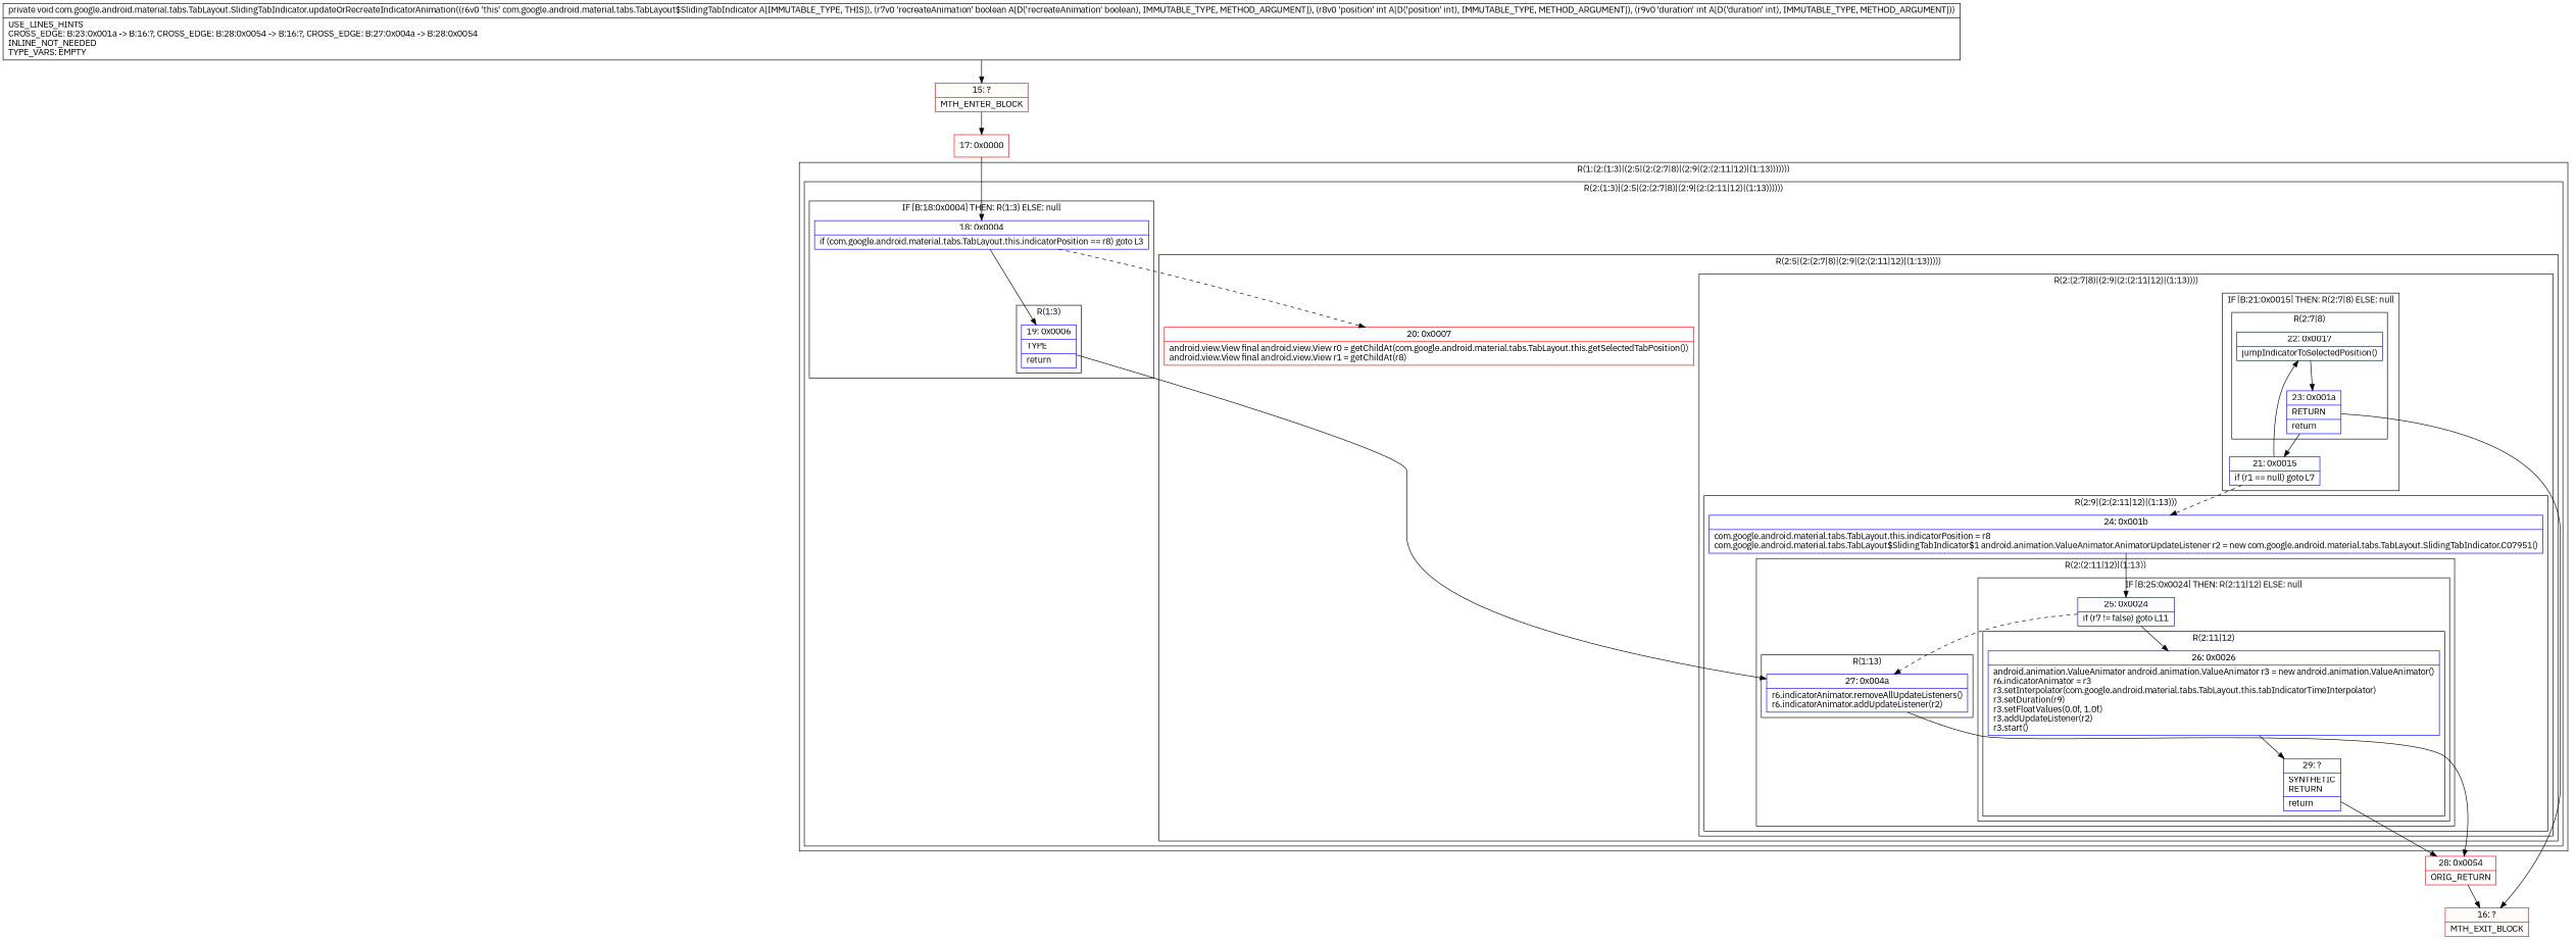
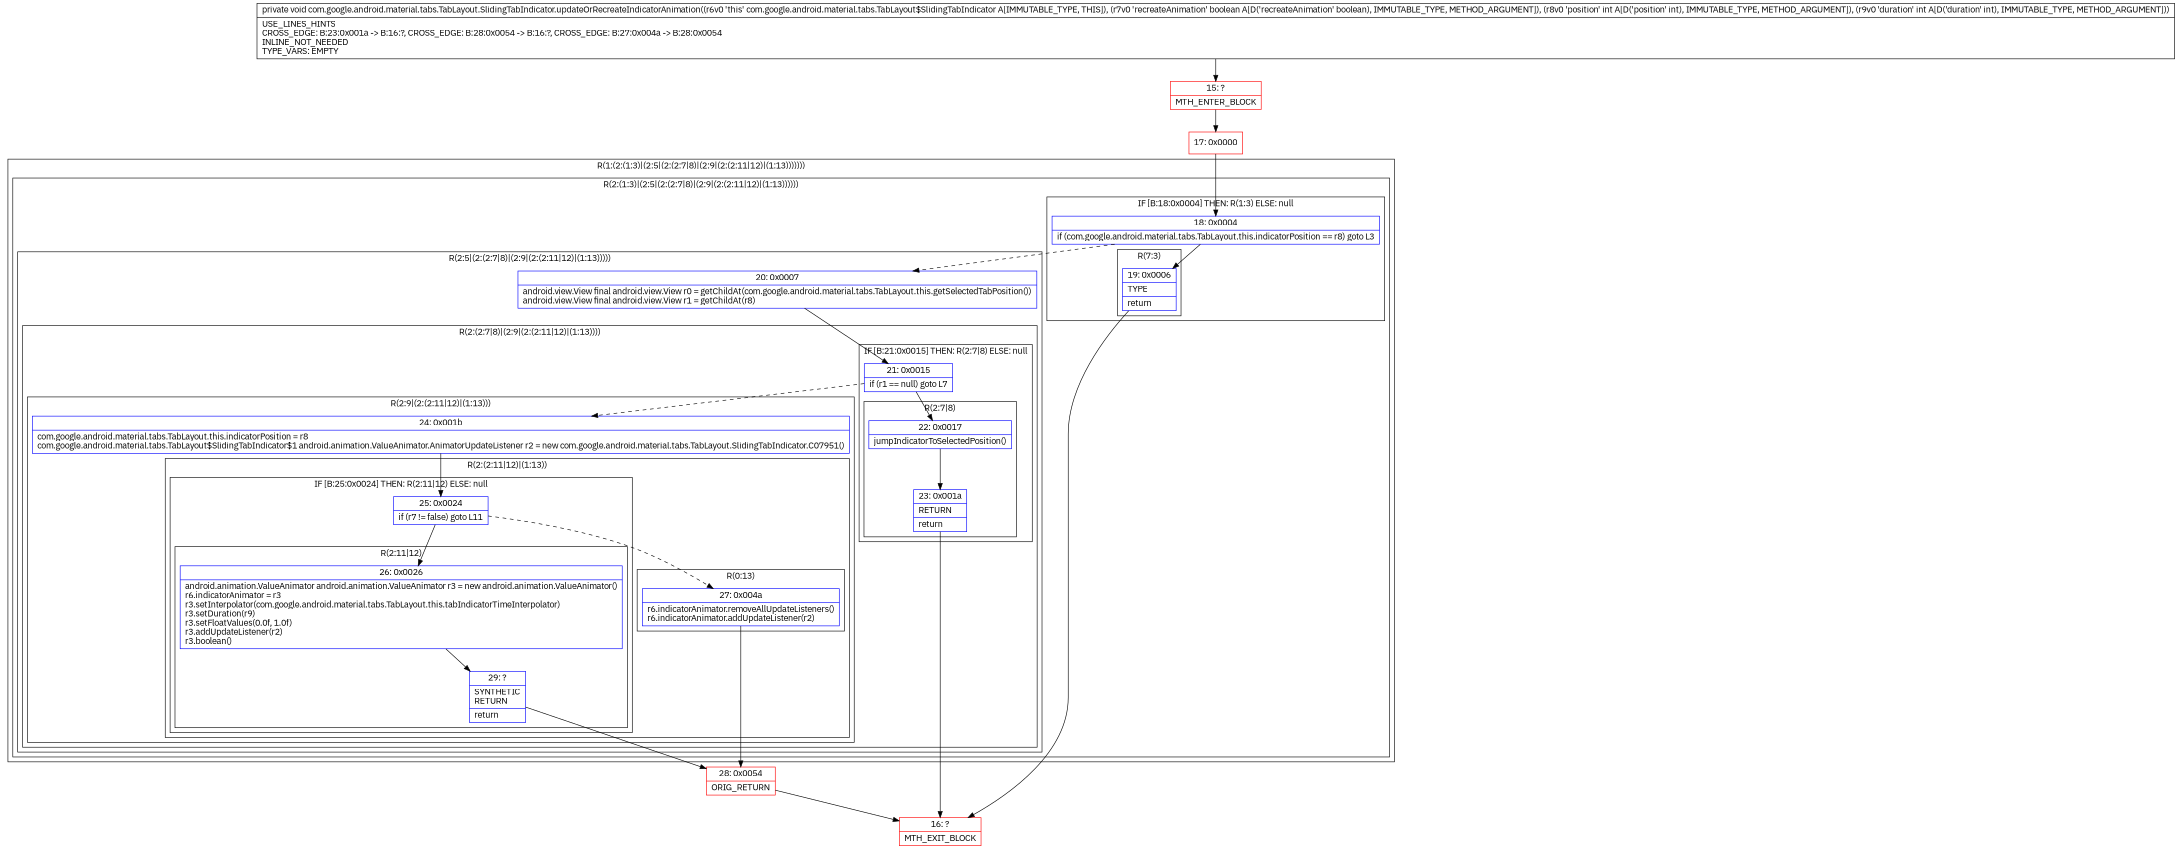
  digraph {
    fontname="IBM Plex Sans"
    node [color=blue fontname="IBM Plex Sans" shape=record]
    edge [fontname="IBM Plex Sans"]
    n1 [label="{19\:\ 0x0006|TYPE\l|return\l}"]
    n2 [label="{18\:\ 0x0004|if (com.google.android.material.tabs.TabLayout.this.indicatorPosition == r8) goto L3\l}"]
    n3 [label="{22\:\ 0x0017|jumpIndicatorToSelectedPosition()\l}"]
    n4 [label="{23\:\ 0x001a|RETURN\l|return\l}"]
    n5 [label="{21\:\ 0x0015|if (r1 == null) goto L7\l}"]
-   n6 [label="{26\:\ 0x0026|android.animation.ValueAnimator android.animation.ValueAnimator r3 = new android.animation.ValueAnimator()\lr6.indicatorAnimator = r3\lr3.setInterpolator(com.google.android.material.tabs.TabLayout.this.tabIndicatorTimeInterpolator)\lr3.setDuration(r9)\lr3.setFloatValues(0.0f, 1.0f)\lr3.addUpdateListener(r2)\lr3.start()\l}"]
+   n6 [label="{26\:\ 0x0026|android.animation.ValueAnimator android.animation.ValueAnimator r3 = new android.animation.ValueAnimator()\lr6.indicatorAnimator = r3\lr3.setInterpolator(com.google.android.material.tabs.TabLayout.this.tabIndicatorTimeInterpolator)\lr3.setDuration(r9)\lr3.setFloatValues(0.0f, 1.0f)\lr3.addUpdateListener(r2)\lr3.boolean()\l}"]
    n7 [label="{29\:\ ?|SYNTHETIC\lRETURN\l|return\l}"]
    n8 [label="{25\:\ 0x0024|if (r7 != false) goto L11\l}"]
    n9 [label="{27\:\ 0x004a|r6.indicatorAnimator.removeAllUpdateListeners()\lr6.indicatorAnimator.addUpdateListener(r2)\l}"]
    n10 [label="{24\:\ 0x001b|com.google.android.material.tabs.TabLayout.this.indicatorPosition = r8\lcom.google.android.material.tabs.TabLayout$SlidingTabIndicator$1 android.animation.ValueAnimator.AnimatorUpdateListener r2 = new com.google.android.material.tabs.TabLayout.SlidingTabIndicator.C07951()\l}"]
-   n11 [color=red label="{20\:\ 0x0007|android.view.View final android.view.View r0 = getChildAt(com.google.android.material.tabs.TabLayout.this.getSelectedTabPosition())\landroid.view.View final android.view.View r1 = getChildAt(r8)\l}"]
+   n11 [label="{20\:\ 0x0007|android.view.View final android.view.View r0 = getChildAt(com.google.android.material.tabs.TabLayout.this.getSelectedTabPosition())\landroid.view.View final android.view.View r1 = getChildAt(r8)\l}"]
    n12 [color=red label="{16\:\ ?|MTH_EXIT_BLOCK\l}"]
    n13 [color=red label="{28\:\ 0x0054|ORIG_RETURN\l}"]
    n14 [color=red label="{15\:\ ?|MTH_ENTER_BLOCK\l}"]
    n15 [color=red label="{17\:\ 0x0000}"]
    n16 [label="{private void com.google.android.material.tabs.TabLayout.SlidingTabIndicator.updateOrRecreateIndicatorAnimation((r6v0 'this' com.google.android.material.tabs.TabLayout$SlidingTabIndicator A[IMMUTABLE_TYPE, THIS]), (r7v0 'recreateAnimation' boolean A[D('recreateAnimation' boolean), IMMUTABLE_TYPE, METHOD_ARGUMENT]), (r8v0 'position' int A[D('position' int), IMMUTABLE_TYPE, METHOD_ARGUMENT]), (r9v0 'duration' int A[D('duration' int), IMMUTABLE_TYPE, METHOD_ARGUMENT]))  | USE_LINES_HINTS\lCROSS_EDGE: B:23:0x001a \-\> B:16:?, CROSS_EDGE: B:28:0x0054 \-\> B:16:?, CROSS_EDGE: B:27:0x004a \-\> B:28:0x0054\lINLINE_NOT_NEEDED\lTYPE_VARS: EMPTY\l}" color=""]
    subgraph cluster_1 {
      label="R(1:(2:(1:3)|(2:5|(2:(2:7|8)|(2:9|(2:(2:11|12)|(1:13)))))))"
      subgraph cluster_2 {
        label="R(2:(1:3)|(2:5|(2:(2:7|8)|(2:9|(2:(2:11|12)|(1:13))))))"
        subgraph cluster_3 {
          label="IF [B:18:0x0004] THEN: R(1:3) ELSE: null"
          n2
          subgraph cluster_4 {
-           label="R(1:3)"
+           label="R(7:3)"
            n1
          }
        }
        subgraph cluster_5 {
          label="R(2:5|(2:(2:7|8)|(2:9|(2:(2:11|12)|(1:13)))))"
          n11
          subgraph cluster_6 {
            label="R(2:(2:7|8)|(2:9|(2:(2:11|12)|(1:13))))"
            subgraph cluster_7 {
              label="IF [B:21:0x0015] THEN: R(2:7|8) ELSE: null"
              n5
              subgraph cluster_8 {
                label="R(2:7|8)"
                n3
                n4
              }
            }
            subgraph cluster_9 {
              label="R(2:9|(2:(2:11|12)|(1:13)))"
              n10
              subgraph cluster_10 {
                label="R(2:(2:11|12)|(1:13))"
                subgraph cluster_11 {
                  label="IF [B:25:0x0024] THEN: R(2:11|12) ELSE: null"
                  n8
                  subgraph cluster_12 {
                    label="R(2:11|12)"
                    n6
                    n7
                  }
                }
                subgraph cluster_13 {
-                 label="R(1:13)"
+                 label="R(0:13)"
                  n9
                }
              }
            }
          }
        }
      }
    }
-   n1 -> n9
+   n1 -> n12
    n2 -> n1
    n2 -> n11 [style=dashed]
    n3 -> n4
    n4 -> n12
    n5 -> n3
    n5 -> n10 [style=dashed]
    n6 -> n7
    n7 -> n13
    n8 -> n6
    n8 -> n9 [style=dashed]
    n9 -> n13
    n10 -> n8
-   n4 -> n5
+   n11 -> n5
    n13 -> n12
    n14 -> n15
    n15 -> n2
    n16 -> n14
  }
